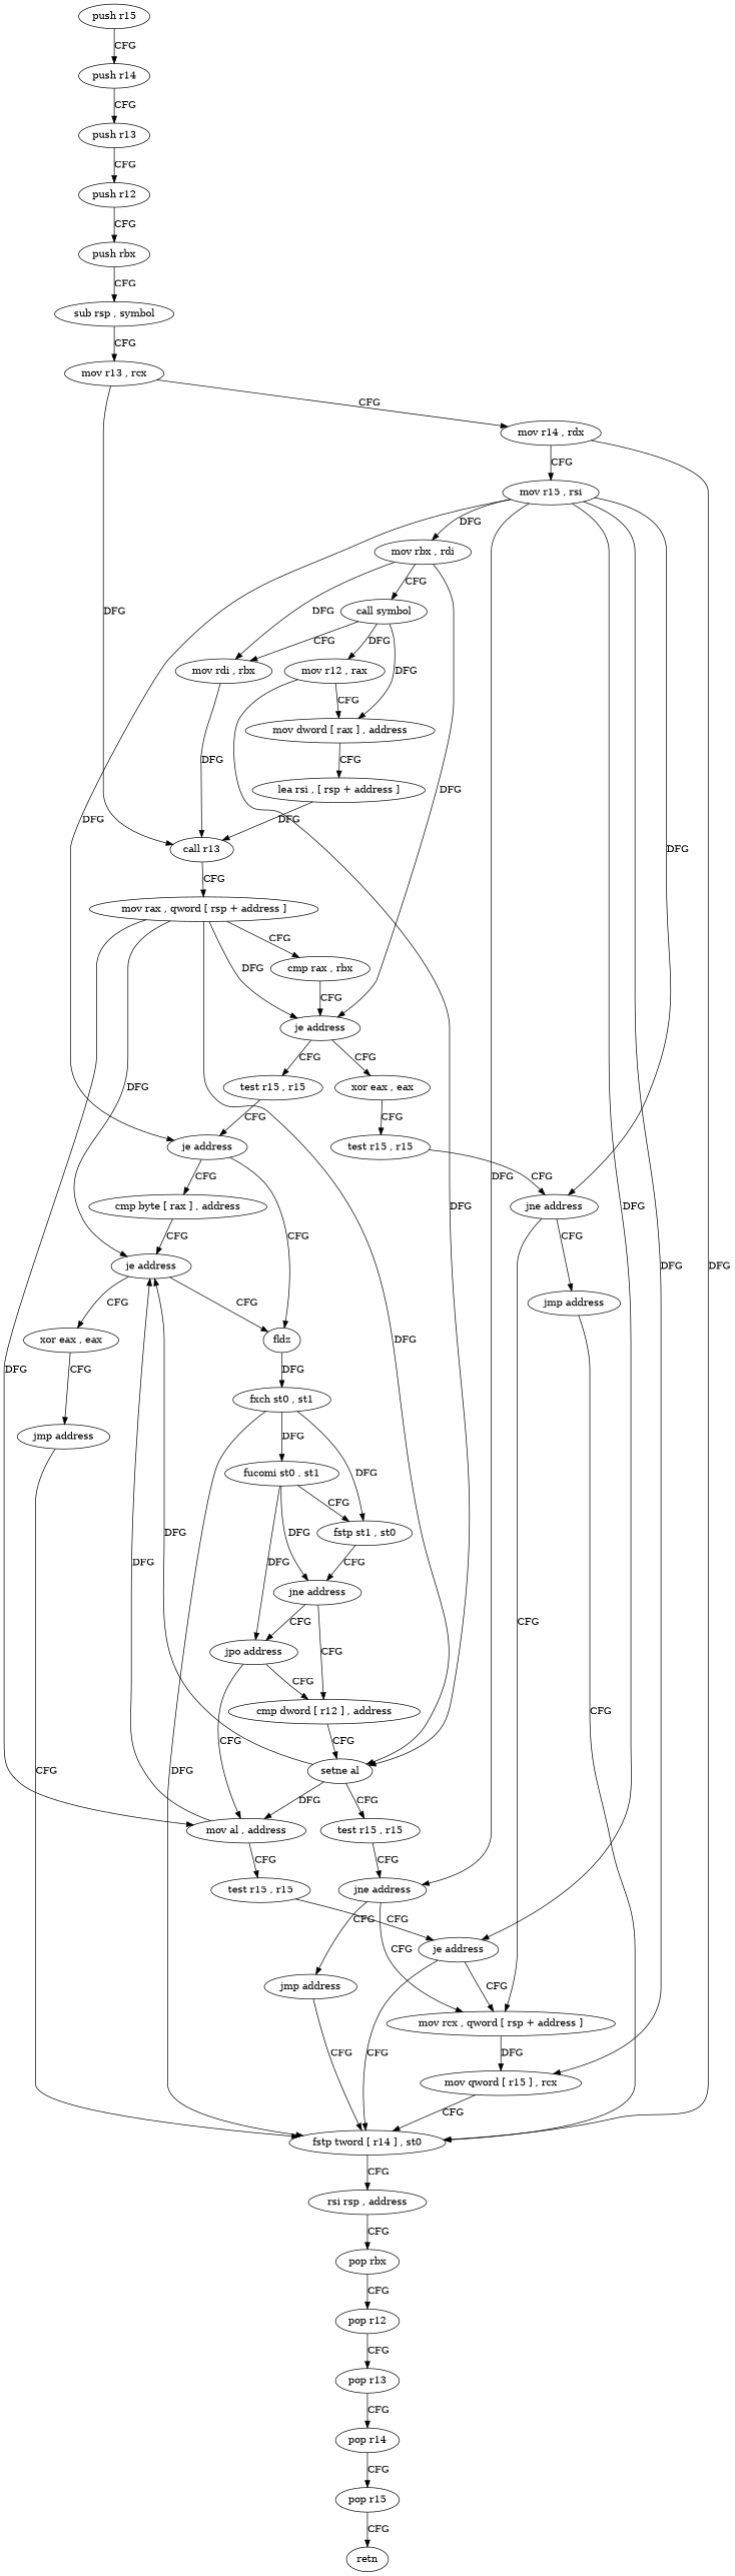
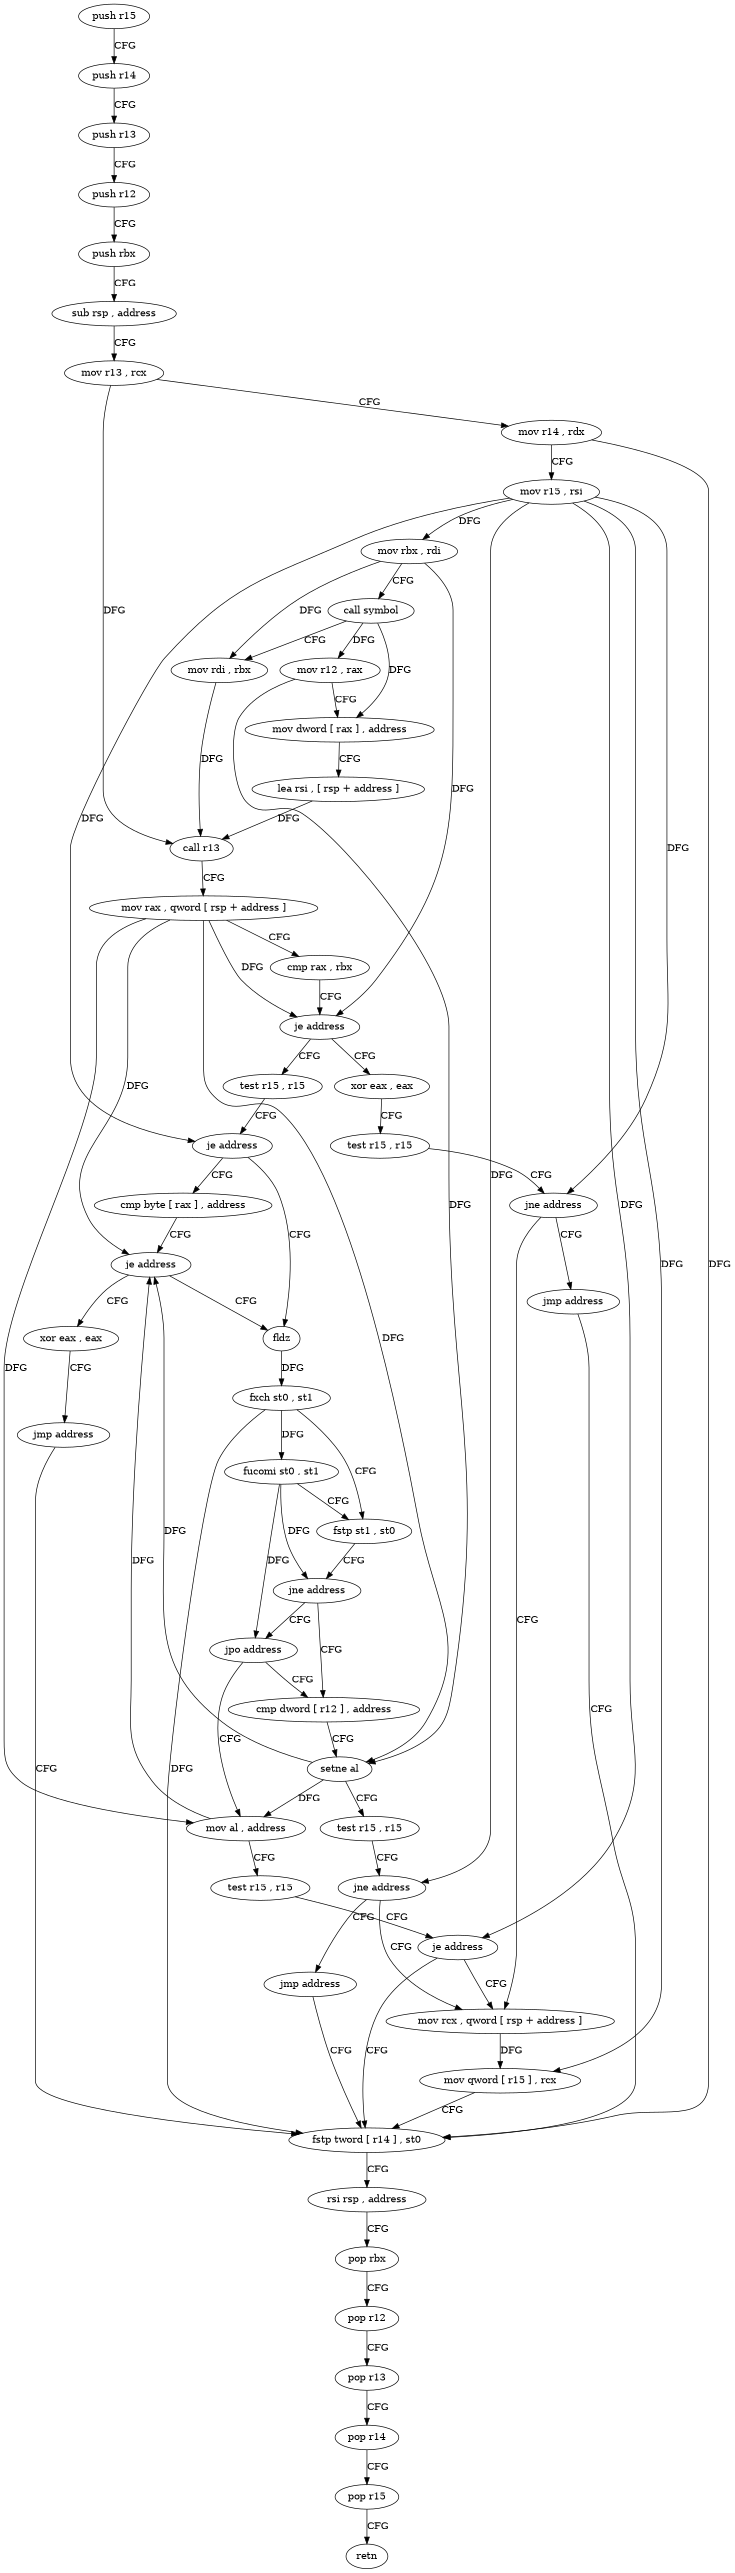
  digraph {
    n1 [label="push r15"]
    n2 [label="push r14"]
    n3 [label="push r13"]
    n4 [label="push r12"]
    n5 [label="push rbx"]
-   n6 [label="sub rsp , symbol"]
+   n6 [label="sub rsp , address"]
    n7 [label="mov r13 , rcx"]
    n8 [label="mov r14 , rdx"]
    n9 [label="call r13"]
    n10 [label="mov r15 , rsi"]
    n11 [label="fstp tword [ r14 ] , st0"]
    n12 [label="mov rax , qword [ rsp + address ]"]
    n13 [label="mov rbx , rdi"]
    n14 [label="jne address"]
    n15 [label="je address"]
    n16 [label="mov qword [ r15 ] , rcx"]
    n17 [label="jne address"]
    n18 [label="je address"]
    n19 [label="rsi rsp , address"]
    n20 [label="call symbol"]
    n21 [label="mov rdi , rbx"]
    n22 [label="je address"]
    n23 [label="mov rcx , qword [ rsp + address ]"]
    n24 [label="jmp address"]
    n25 [label="cmp byte [ rax ] , address"]
    n26 [label=fldz]
    n27 [label="jmp address"]
    n28 [label="mov r12 , rax"]
    n29 [label="mov dword [ rax ] , address"]
    n30 [label="xor eax , eax"]
    n31 [label="test r15 , r15"]
    n32 [label="setne al"]
    n33 [label="lea rsi , [ rsp + address ]"]
    n34 [label="je address"]
    n35 [label="mov al , address"]
    n36 [label="test r15 , r15"]
    n37 [label="cmp rax , rbx"]
    n38 [label="xor eax , eax"]
    n39 [label="test r15 , r15"]
    n40 [label="test r15 , r15"]
    n41 [label="fxch st0 , st1"]
    n42 [label="fucomi st0 , st1"]
    n43 [label="fstp st1 , st0"]
    n44 [label="pop rbx"]
    n45 [label="jmp address"]
    n46 [label="jne address"]
    n47 [label="jpo address"]
    n48 [label="cmp dword [ r12 ] , address"]
    n49 [label="pop r12"]
    n50 [label="pop r13"]
    n51 [label="pop r14"]
    n52 [label="pop r15"]
    n53 [label=retn]
    n1 -> n2 [label=CFG]
    n2 -> n3 [label=CFG]
    n3 -> n4 [label=CFG]
    n4 -> n5 [label=CFG]
    n5 -> n6 [label=CFG]
    n6 -> n7 [label=CFG]
    n7 -> n8 [label=CFG]
    n7 -> n9 [label=DFG]
    n8 -> n10 [label=CFG]
    n8 -> n11 [label=DFG]
    n9 -> n12 [label=CFG]
    n10 -> n13 [label=DFG]
    n10 -> n14 [label=DFG]
    n10 -> n15 [label=DFG]
    n10 -> n16 [label=DFG]
    n10 -> n17 [label=DFG]
    n10 -> n18 [label=DFG]
    n11 -> n19 [label=CFG]
    n12 -> n22 [label=DFG]
    n12 -> n32 [label=DFG]
    n12 -> n34 [label=DFG]
    n12 -> n35 [label=DFG]
    n12 -> n37 [label=CFG]
    n13 -> n20 [label=CFG]
    n13 -> n21 [label=DFG]
    n13 -> n22 [label=DFG]
    n14 -> n23 [label=CFG]
    n14 -> n24 [label=CFG]
    n15 -> n25 [label=CFG]
    n15 -> n26 [label=CFG]
    n16 -> n11 [label=CFG]
    n17 -> n23 [label=CFG]
    n17 -> n27 [label=CFG]
    n18 -> n11 [label=CFG]
    n18 -> n23 [label=CFG]
    n19 -> n44 [label=CFG]
    n20 -> n21 [label=CFG]
    n20 -> n28 [label=DFG]
    n20 -> n29 [label=DFG]
    n21 -> n9 [label=DFG]
    n22 -> n30 [label=CFG]
    n22 -> n31 [label=CFG]
    n23 -> n16 [label=DFG]
    n24 -> n11 [label=CFG]
    n25 -> n34 [label=CFG]
    n26 -> n41 [label=DFG]
    n27 -> n11 [label=CFG]
    n28 -> n29 [label=CFG]
    n28 -> n32 [label=DFG]
    n29 -> n33 [label=CFG]
    n30 -> n40 [label=CFG]
    n31 -> n15 [label=CFG]
    n32 -> n34 [label=DFG]
    n32 -> n35 [label=DFG]
    n32 -> n36 [label=CFG]
    n33 -> n9 [label=DFG]
    n34 -> n26 [label=CFG]
    n34 -> n38 [label=CFG]
    n35 -> n34 [label=DFG]
    n35 -> n39 [label=CFG]
    n36 -> n17 [label=CFG]
    n37 -> n22 [label=CFG]
    n38 -> n45 [label=CFG]
    n39 -> n18 [label=CFG]
    n40 -> n14 [label=CFG]
    n41 -> n11 [label=DFG]
    n41 -> n42 [label=DFG]
-   n41 -> n43 [label=DFG]
+   n41 -> n43 [label=CFG]
    n42 -> n43 [label=CFG]
    n42 -> n46 [label=DFG]
    n42 -> n47 [label=DFG]
    n43 -> n46 [label=CFG]
    n44 -> n49 [label=CFG]
    n45 -> n11 [label=CFG]
    n46 -> n47 [label=CFG]
    n46 -> n48 [label=CFG]
    n47 -> n35 [label=CFG]
    n47 -> n48 [label=CFG]
    n48 -> n32 [label=CFG]
    n49 -> n50 [label=CFG]
    n50 -> n51 [label=CFG]
    n51 -> n52 [label=CFG]
    n52 -> n53 [label=CFG]
  }
